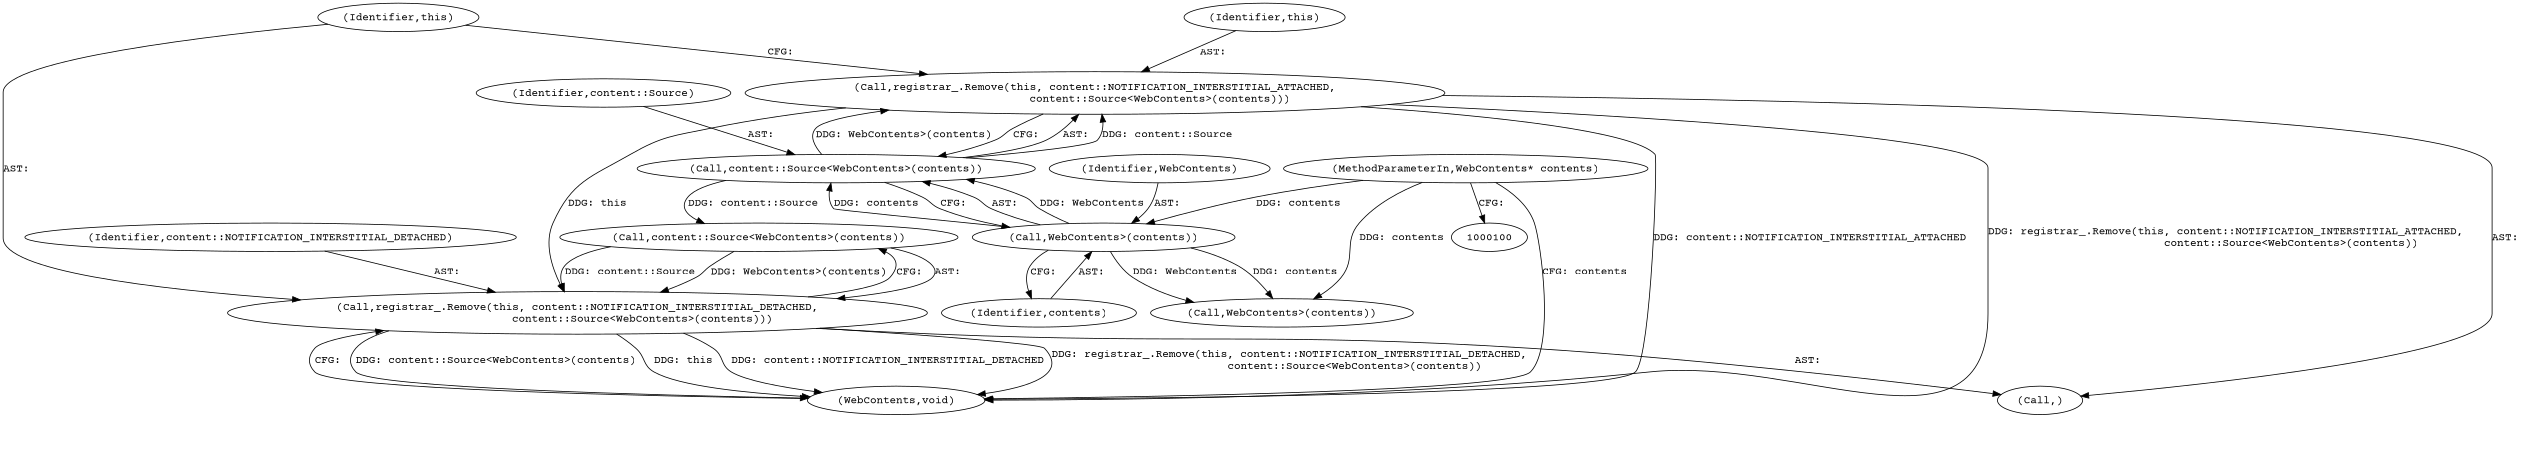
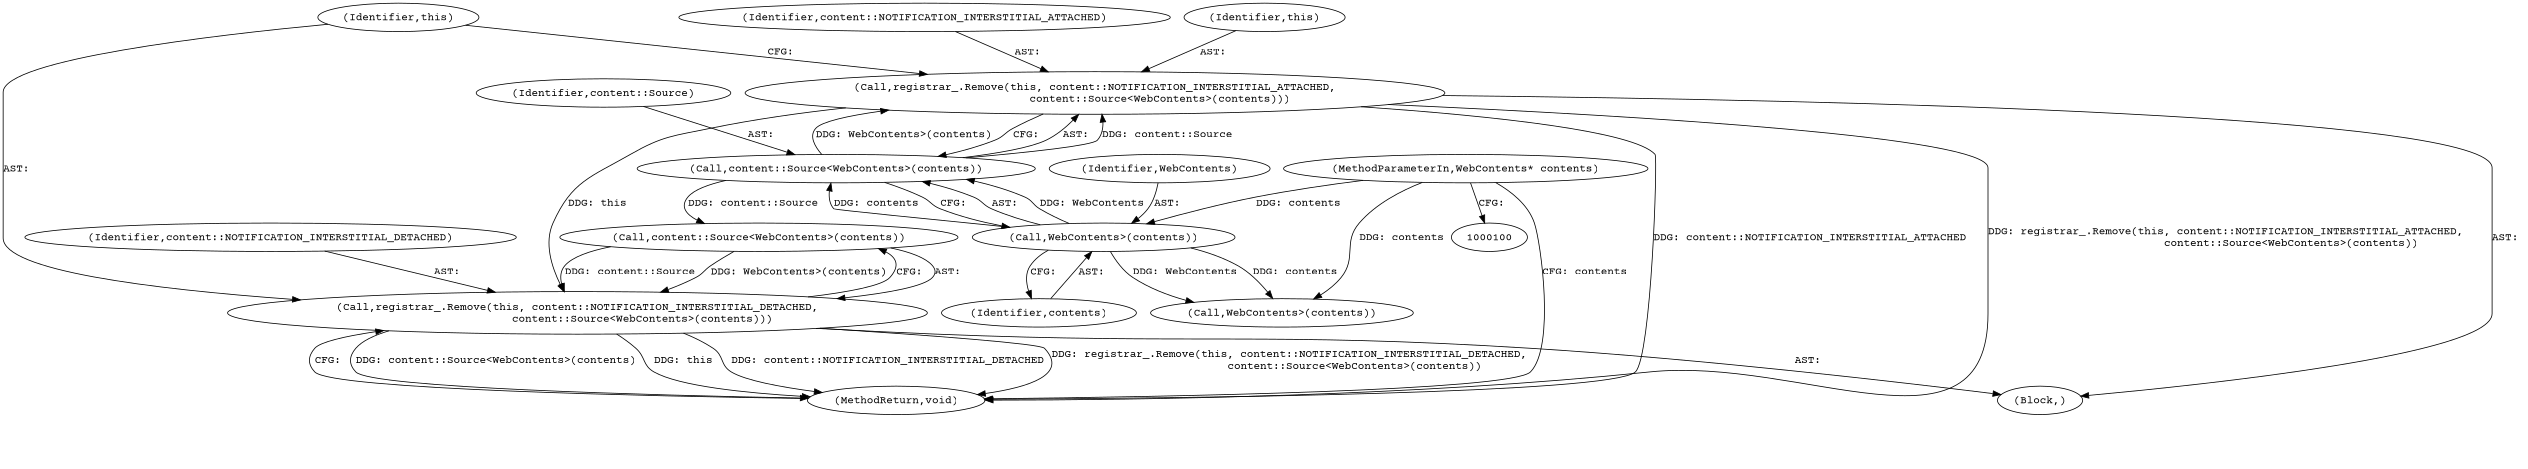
  digraph {
    fontname="Courier Prime"
    node [fontname="Courier Prime"]
    edge [fontname="Courier Prime"]
    n1 [label="(Call,registrar_.Remove(this, content::NOTIFICATION_INTERSTITIAL_ATTACHED,\n                    content::Source<WebContents>(contents)))"]
    n2 [label="(Call,content::Source<WebContents>(contents))"]
    n3 [label="(Call,registrar_.Remove(this, content::NOTIFICATION_INTERSTITIAL_DETACHED,\n                    content::Source<WebContents>(contents)))"]
-   n4 [label="(Call,)"]
-   n5 [label="(WebContents,void)"]
+   n4 [label="(Block,)"]
+   n5 [label="(MethodReturn,void)"]
    n6 [label="(Call,WebContents>(contents))"]
    n7 [label="(Call,content::Source<WebContents>(contents))"]
    n8 [label="(Identifier,contents)"]
    n9 [label="(Call,WebContents>(contents))"]
    n10 [label="(MethodParameterIn,WebContents* contents)"]
    1000100
    n12 [label="(Identifier,WebContents)"]
    n13 [label="(Identifier,content::NOTIFICATION_INTERSTITIAL_DETACHED)"]
    n14 [label="(Identifier,this)"]
    n15 [label="(Identifier,this)"]
+   n16 [label="(Identifier,content::NOTIFICATION_INTERSTITIAL_ATTACHED)"]
    n17 [label="(Identifier,content::Source)"]
    n1 -> n2 [label="CFG: "]
    n1 -> n3 [label="DDG: this"]
    n1 -> n4 [label="AST: "]
    n1 -> n5 [label="DDG: content::NOTIFICATION_INTERSTITIAL_ATTACHED"]
    n1 -> n5 [label="DDG: registrar_.Remove(this, content::NOTIFICATION_INTERSTITIAL_ATTACHED,\n                    content::Source<WebContents>(contents))"]
    n2 -> n1 [label="AST: "]
    n2 -> n1 [label="DDG: content::Source"]
    n2 -> n1 [label="DDG: WebContents>(contents)"]
    n2 -> n6 [label="CFG: "]
    n2 -> n7 [label="DDG: content::Source"]
    n3 -> n4 [label="AST: "]
    n3 -> n5 [label="DDG: content::Source<WebContents>(contents)"]
    n3 -> n5 [label="DDG: this"]
    n3 -> n5 [label="DDG: content::NOTIFICATION_INTERSTITIAL_DETACHED"]
    n3 -> n5 [label="DDG: registrar_.Remove(this, content::NOTIFICATION_INTERSTITIAL_DETACHED,\n                    content::Source<WebContents>(contents))"]
    n3 -> n7 [label="CFG: "]
    n5 -> n3 [label="CFG: "]
    n6 -> n2 [label="AST: "]
    n6 -> n2 [label="DDG: WebContents"]
    n6 -> n2 [label="DDG: contents"]
    n6 -> n8 [label="CFG: "]
    n6 -> n9 [label="DDG: WebContents"]
    n6 -> n9 [label="DDG: contents"]
    n7 -> n3 [label="AST: "]
    n7 -> n3 [label="DDG: content::Source"]
    n7 -> n3 [label="DDG: WebContents>(contents)"]
    n8 -> n6 [label="AST: "]
    n10 -> n5 [label="CFG: contents"]
    n10 -> n6 [label="DDG: contents"]
    n10 -> n9 [label="DDG: contents"]
    n10 -> 1000100 [label="CFG: "]
    n12 -> n6 [label="AST: "]
    n13 -> n3 [label="AST: "]
    n14 -> n1 [label="AST: "]
    n15 -> n1 [label="CFG: "]
    n15 -> n3 [label="AST: "]
+   n16 -> n1 [label="AST: "]
    n17 -> n2 [label="AST: "]
  }
